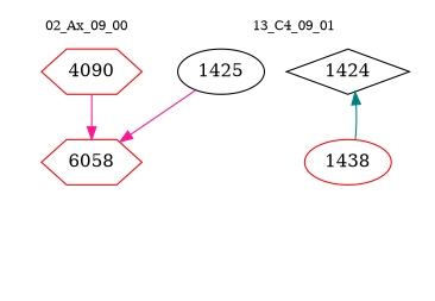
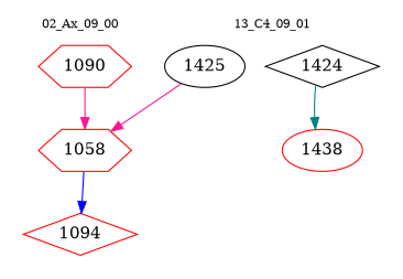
  digraph {
    node [color=red shape=hexagon]
    edge [color=deeppink]
-   n1 [label=4090]
-   n2 [label=6058]
+   n1 [label=1090]
+   n2 [label=1058]
+   n3 [label=1094 shape=diamond]
    n4 [color=black label=1425 shape=ellipse]
    n5 [color=black label=1424 shape=diamond]
    n6 [label=1438 shape=ellipse]
    subgraph cluster_1 {
      color=white
      fontsize=10
      label="02_Ax_09_00"
      n1
      n2
+     n3
    }
    subgraph cluster_2 {
      color=white
      fontsize=10
      label="13_C4_09_01"
      n4
      n5
      n6
    }
    n1 -> n2
+   n2 -> n3 [color=blue]
    n4 -> n2
-   n6 -> n5 [color=teal]
+   n5 -> n6 [color=teal]
  }
